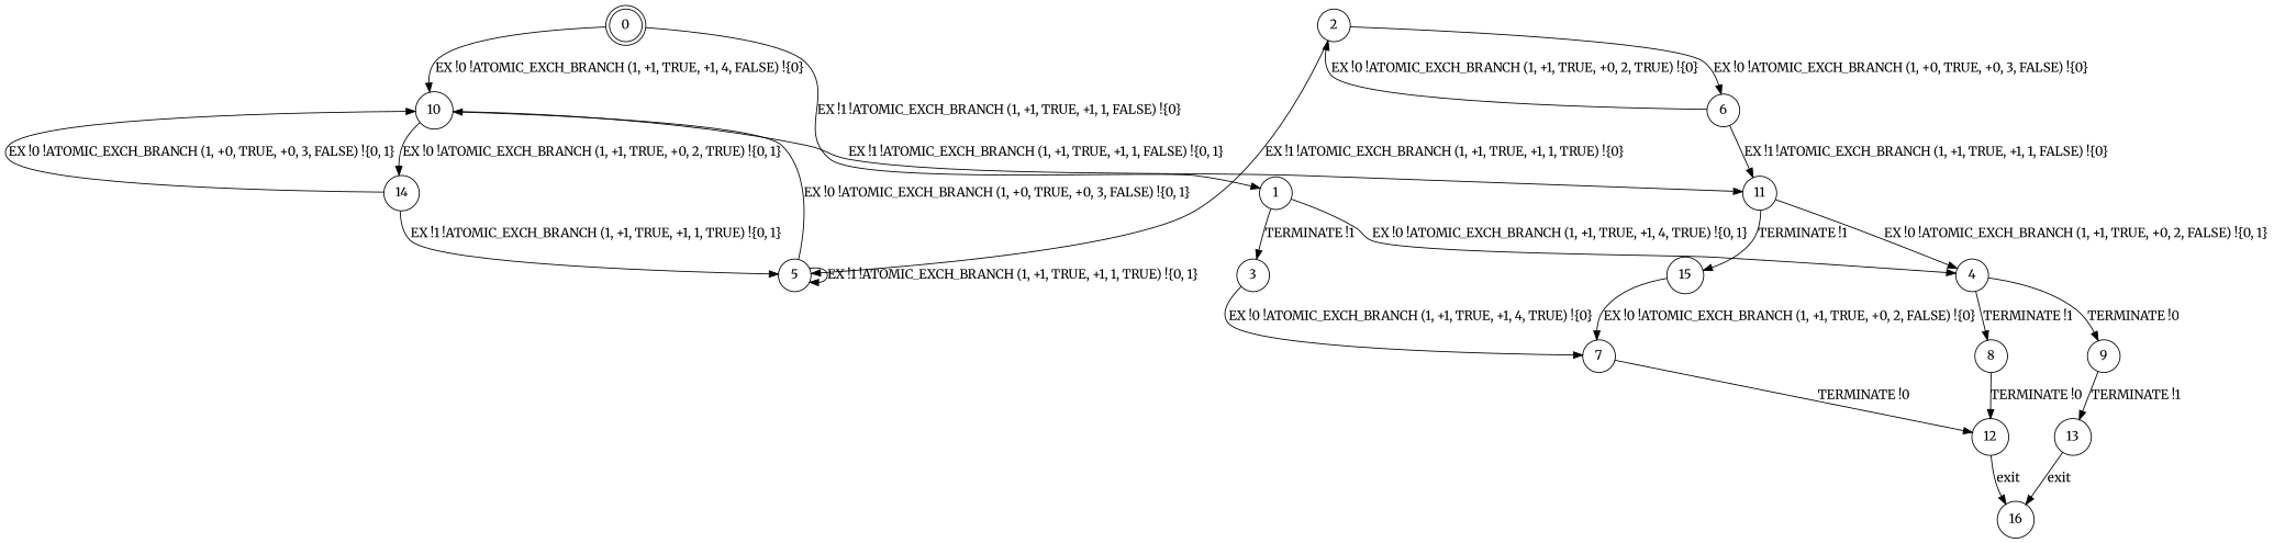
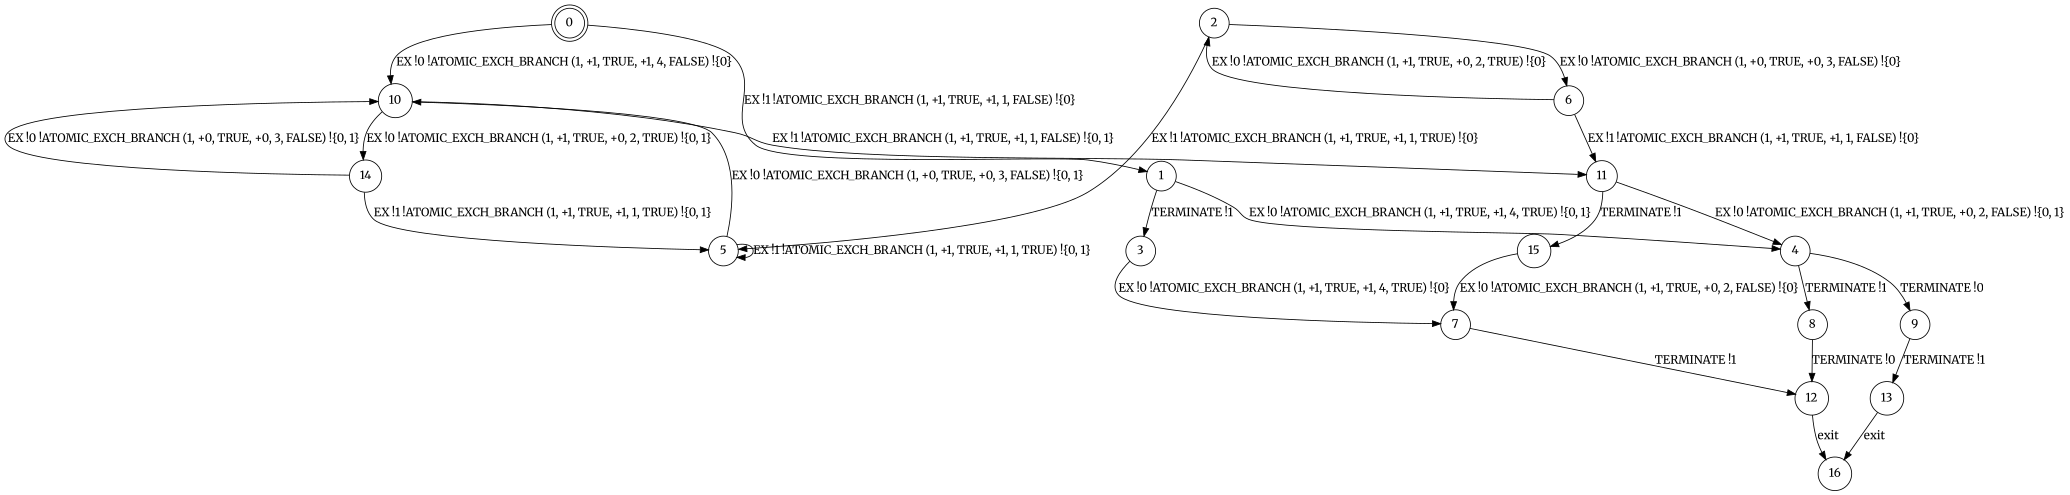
  digraph {
    fontname=Merriweather
    node [fontname=Merriweather shape=circle]
    edge [fontname=Merriweather]
    0 [peripheries=2]
    1
    10
    3
    4
    2
    5
    6
    7
    8
    9
    11
    12
    13
    14
    15
    16
    0 -> 1 [label="EX !1 !ATOMIC_EXCH_BRANCH (1, +1, TRUE, +1, 1, FALSE) !{0}"]
    0 -> 10 [label="EX !0 !ATOMIC_EXCH_BRANCH (1, +1, TRUE, +1, 4, FALSE) !{0}"]
    1 -> 3 [label="TERMINATE !1"]
    1 -> 4 [label="EX !0 !ATOMIC_EXCH_BRANCH (1, +1, TRUE, +1, 4, TRUE) !{0, 1}"]
    10 -> 11 [label="EX !1 !ATOMIC_EXCH_BRANCH (1, +1, TRUE, +1, 1, FALSE) !{0, 1}"]
    10 -> 14 [label="EX !0 !ATOMIC_EXCH_BRANCH (1, +1, TRUE, +0, 2, TRUE) !{0, 1}"]
    3 -> 7 [label="EX !0 !ATOMIC_EXCH_BRANCH (1, +1, TRUE, +1, 4, TRUE) !{0}"]
    4 -> 8 [label="TERMINATE !1"]
    4 -> 9 [label="TERMINATE !0"]
    2 -> 5 [label="EX !1 !ATOMIC_EXCH_BRANCH (1, +1, TRUE, +1, 1, TRUE) !{0}"]
    2 -> 6 [label="EX !0 !ATOMIC_EXCH_BRANCH (1, +0, TRUE, +0, 3, FALSE) !{0}"]
    5 -> 10 [label="EX !0 !ATOMIC_EXCH_BRANCH (1, +0, TRUE, +0, 3, FALSE) !{0, 1}"]
    5 -> 5 [label="EX !1 !ATOMIC_EXCH_BRANCH (1, +1, TRUE, +1, 1, TRUE) !{0, 1}"]
    6 -> 2 [label="EX !0 !ATOMIC_EXCH_BRANCH (1, +1, TRUE, +0, 2, TRUE) !{0}"]
    6 -> 11 [label="EX !1 !ATOMIC_EXCH_BRANCH (1, +1, TRUE, +1, 1, FALSE) !{0}"]
-   7 -> 12 [label="TERMINATE !0"]
+   7 -> 12 [label="TERMINATE !1"]
    8 -> 12 [label="TERMINATE !0"]
    9 -> 13 [label="TERMINATE !1"]
    11 -> 4 [label="EX !0 !ATOMIC_EXCH_BRANCH (1, +1, TRUE, +0, 2, FALSE) !{0, 1}"]
    11 -> 15 [label="TERMINATE !1"]
    12 -> 16 [label=exit]
    13 -> 16 [label=exit]
    14 -> 10 [label="EX !0 !ATOMIC_EXCH_BRANCH (1, +0, TRUE, +0, 3, FALSE) !{0, 1}"]
    14 -> 5 [label="EX !1 !ATOMIC_EXCH_BRANCH (1, +1, TRUE, +1, 1, TRUE) !{0, 1}"]
    15 -> 7 [label="EX !0 !ATOMIC_EXCH_BRANCH (1, +1, TRUE, +0, 2, FALSE) !{0}"]
  }
